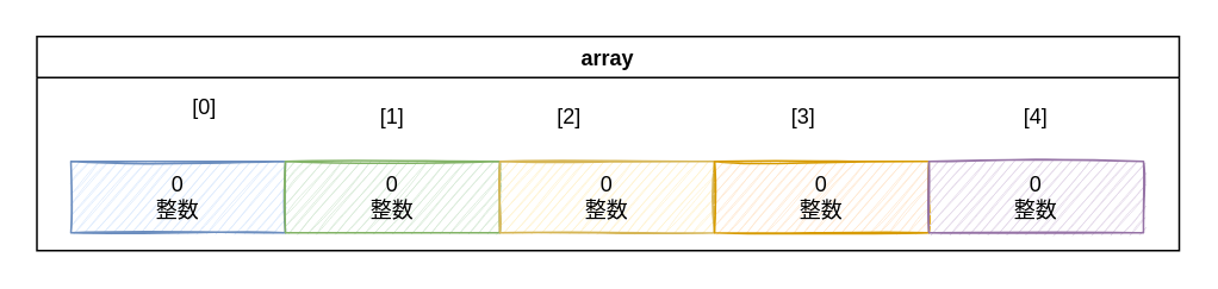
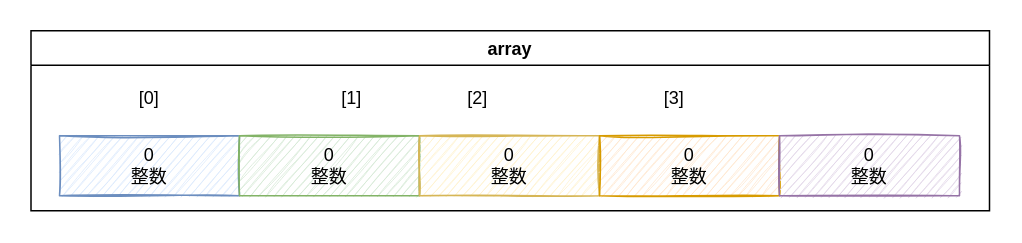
  <mxCell id="0" />
  <mxCell id="1" parent="0" />
  <mxCell id="2" value="array" style="swimlane;" vertex="1" parent="1"><mxGeometry x="20" y="20" width="639" height="120" as="geometry" /></mxCell>
  <mxCell id="3" value="0&lt;br&gt;整数" style="rounded=0;whiteSpace=wrap;html=1;fillColor=#dae8fc;strokeColor=#6c8ebf;sketch=1;" vertex="1" parent="2"><mxGeometry x="19" y="70" width="120" height="40" as="geometry" /></mxCell>
  <mxCell id="4" value="0&lt;br&gt;整数" style="rounded=0;whiteSpace=wrap;html=1;fillColor=#d5e8d4;strokeColor=#82b366;sketch=1;" vertex="1" parent="2"><mxGeometry x="139" y="70" width="120" height="40" as="geometry" /></mxCell>
  <mxCell id="5" value="0&lt;br&gt;整数" style="rounded=0;whiteSpace=wrap;html=1;fillColor=#fff2cc;strokeColor=#d6b656;sketch=1;" vertex="1" parent="2"><mxGeometry x="259" y="70" width="120" height="40" as="geometry" /></mxCell>
  <mxCell id="6" value="0&lt;br&gt;整数" style="rounded=0;whiteSpace=wrap;html=1;fillColor=#ffe6cc;strokeColor=#d79b00;sketch=1;" vertex="1" parent="2"><mxGeometry x="379" y="70" width="120" height="40" as="geometry" /></mxCell>
  <mxCell id="7" value="0&lt;br&gt;整数" style="rounded=0;whiteSpace=wrap;html=1;fillColor=#e1d5e7;strokeColor=#9673a6;sketch=1;" vertex="1" parent="2"><mxGeometry x="499" y="70" width="120" height="40" as="geometry" /></mxCell>
- <mxCell id="8" value="[0]" style="text;html=1;strokeColor=none;fillColor=none;align=center;verticalAlign=middle;whiteSpace=wrap;rounded=0;sketch=1;" vertex="1" parent="2"><mxGeometry x="64" y="25" width="60" height="30" as="geometry" /></mxCell>
- <mxCell id="9" value="[1]" style="text;html=1;strokeColor=none;fillColor=none;align=center;verticalAlign=middle;whiteSpace=wrap;rounded=0;sketch=1;" vertex="1" parent="2"><mxGeometry x="169" y="30" width="60" height="30" as="geometry" /></mxCell>
+ <mxCell id="8" value="[0]" style="text;html=1;strokeColor=none;fillColor=none;align=center;verticalAlign=middle;whiteSpace=wrap;rounded=0;sketch=1;" vertex="1" parent="2"><mxGeometry x="49" y="30" width="60" height="30" as="geometry" /></mxCell>
+ <mxCell id="9" value="[1]" style="text;html=1;strokeColor=none;fillColor=none;align=center;verticalAlign=middle;whiteSpace=wrap;rounded=0;sketch=1;" vertex="1" parent="2"><mxGeometry x="184" y="30" width="60" height="30" as="geometry" /></mxCell>
  <mxCell id="10" value="[2]" style="text;html=1;strokeColor=none;fillColor=none;align=center;verticalAlign=middle;whiteSpace=wrap;rounded=0;sketch=1;" vertex="1" parent="2"><mxGeometry x="268" y="30" width="60" height="30" as="geometry" /></mxCell>
  <mxCell id="11" value="[3]" style="text;html=1;strokeColor=none;fillColor=none;align=center;verticalAlign=middle;whiteSpace=wrap;rounded=0;sketch=1;" vertex="1" parent="2"><mxGeometry x="399" y="30" width="60" height="30" as="geometry" /></mxCell>
- <mxCell id="12" value="[4]" style="text;html=1;strokeColor=none;fillColor=none;align=center;verticalAlign=middle;whiteSpace=wrap;rounded=0;sketch=1;" vertex="1" parent="2"><mxGeometry x="529" y="30" width="60" height="30" as="geometry" /></mxCell>
